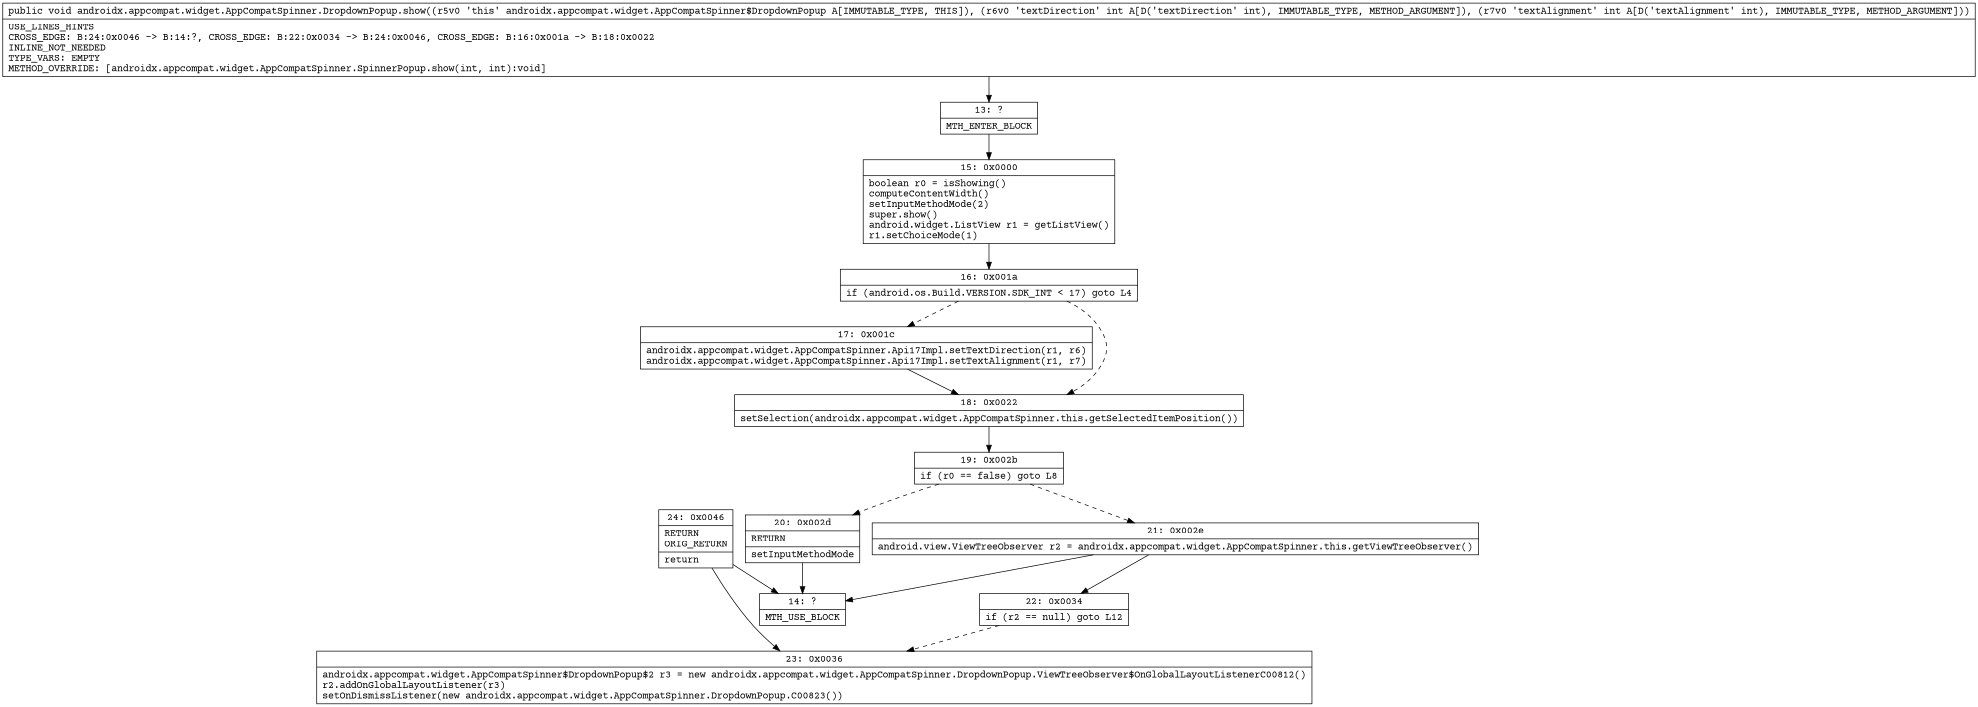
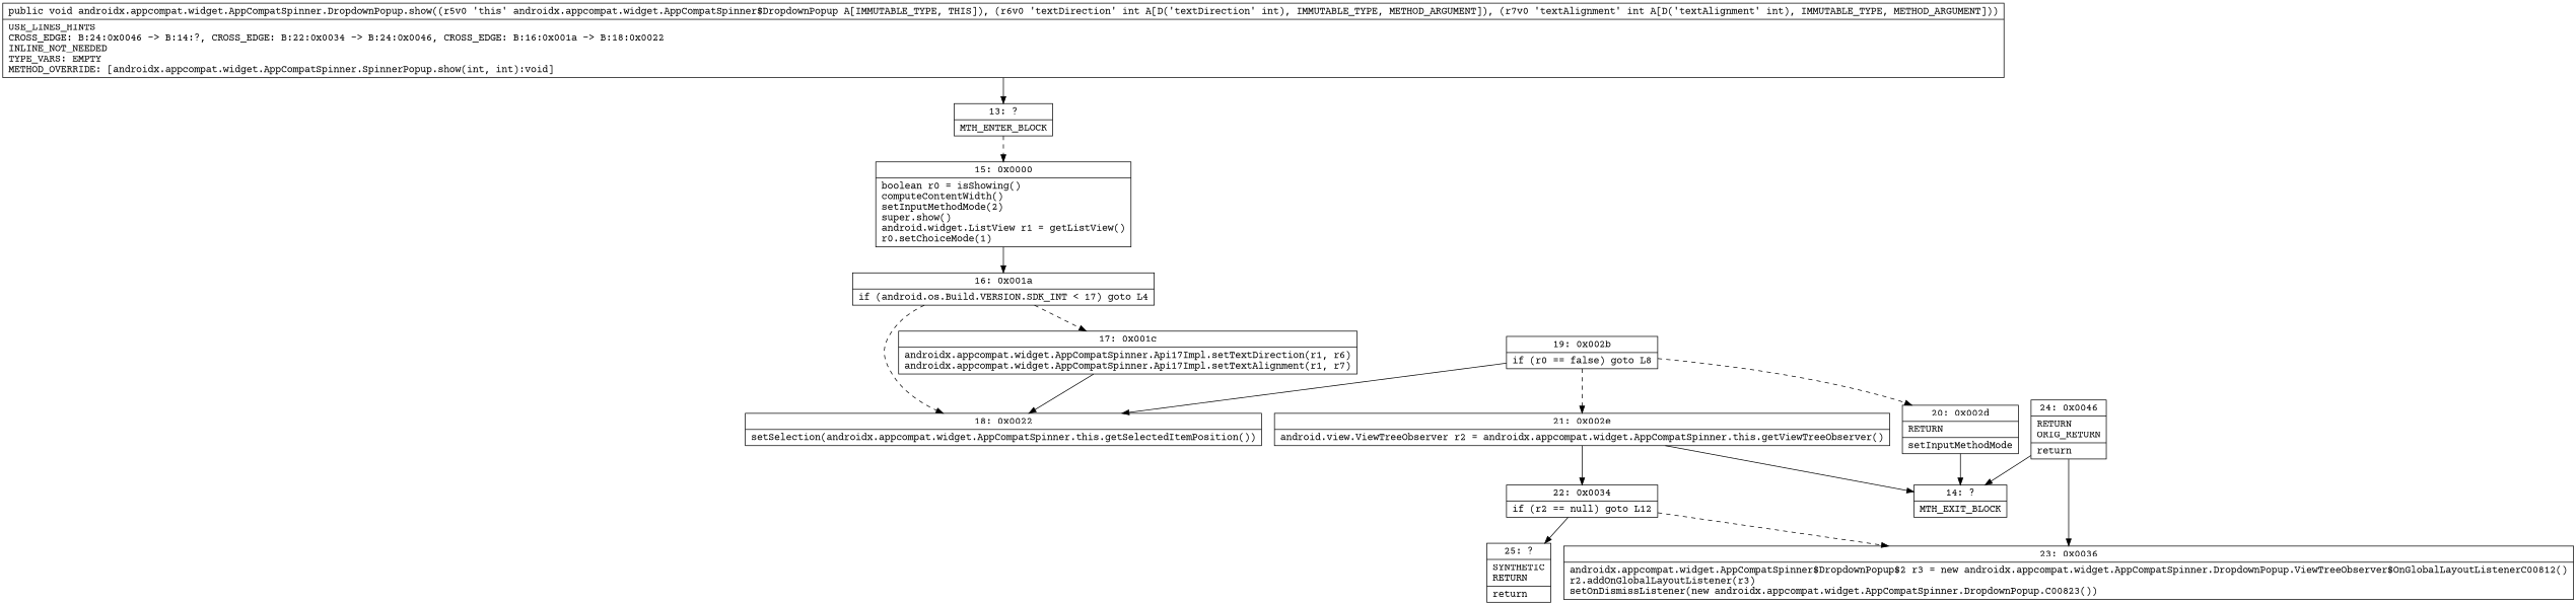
  digraph {
    fontname="Courier Prime"
    node [fontname="Courier Prime" shape=record]
    edge [fontname="Courier Prime"]
    n1 [label="{13\:\ ?|MTH_ENTER_BLOCK\l}"]
-   n2 [label="{15\:\ 0x0000|boolean r0 = isShowing()\lcomputeContentWidth()\lsetInputMethodMode(2)\lsuper.show()\landroid.widget.ListView r1 = getListView()\lr1.setChoiceMode(1)\l}"]
+   n2 [label="{15\:\ 0x0000|boolean r0 = isShowing()\lcomputeContentWidth()\lsetInputMethodMode(2)\lsuper.show()\landroid.widget.ListView r1 = getListView()\lr0.setChoiceMode(1)\l}"]
    n3 [label="{16\:\ 0x001a|if (android.os.Build.VERSION.SDK_INT \< 17) goto L4\l}"]
    n4 [label="{17\:\ 0x001c|androidx.appcompat.widget.AppCompatSpinner.Api17Impl.setTextDirection(r1, r6)\landroidx.appcompat.widget.AppCompatSpinner.Api17Impl.setTextAlignment(r1, r7)\l}"]
    n5 [label="{18\:\ 0x0022|setSelection(androidx.appcompat.widget.AppCompatSpinner.this.getSelectedItemPosition())\l}"]
    n6 [label="{19\:\ 0x002b|if (r0 == false) goto L8\l}"]
    n7 [label="{20\:\ 0x002d|RETURN\l|setInputMethodMode\l}"]
    n8 [label="{21\:\ 0x002e|android.view.ViewTreeObserver r2 = androidx.appcompat.widget.AppCompatSpinner.this.getViewTreeObserver()\l}"]
-   n9 [label="{14\:\ ?|MTH_USE_BLOCK\l}"]
+   n9 [label="{14\:\ ?|MTH_EXIT_BLOCK\l}"]
    n10 [label="{22\:\ 0x0034|if (r2 == null) goto L12\l}"]
    n11 [label="{23\:\ 0x0036|androidx.appcompat.widget.AppCompatSpinner$DropdownPopup$2 r3 = new androidx.appcompat.widget.AppCompatSpinner.DropdownPopup.ViewTreeObserver$OnGlobalLayoutListenerC00812()\lr2.addOnGlobalLayoutListener(r3)\lsetOnDismissListener(new androidx.appcompat.widget.AppCompatSpinner.DropdownPopup.C00823())\l}"]
+   n12 [label="{25\:\ ?|SYNTHETIC\lRETURN\l|return\l}"]
    n13 [label="{24\:\ 0x0046|RETURN\lORIG_RETURN\l|return\l}"]
    n14 [label="{public void androidx.appcompat.widget.AppCompatSpinner.DropdownPopup.show((r5v0 'this' androidx.appcompat.widget.AppCompatSpinner$DropdownPopup A[IMMUTABLE_TYPE, THIS]), (r6v0 'textDirection' int A[D('textDirection' int), IMMUTABLE_TYPE, METHOD_ARGUMENT]), (r7v0 'textAlignment' int A[D('textAlignment' int), IMMUTABLE_TYPE, METHOD_ARGUMENT]))  | USE_LINES_HINTS\lCROSS_EDGE: B:24:0x0046 \-\> B:14:?, CROSS_EDGE: B:22:0x0034 \-\> B:24:0x0046, CROSS_EDGE: B:16:0x001a \-\> B:18:0x0022\lINLINE_NOT_NEEDED\lTYPE_VARS: EMPTY\lMETHOD_OVERRIDE: [androidx.appcompat.widget.AppCompatSpinner.SpinnerPopup.show(int, int):void]\l}"]
-   n1 -> n2
+   n1 -> n2 [style=dashed]
    n2 -> n3
    n3 -> n4 [style=dashed]
    n3 -> n5 [style=dashed]
    n4 -> n5
-   n5 -> n6
+   n6 -> n5
    n6 -> n7 [style=dashed]
    n6 -> n8 [style=dashed]
    n7 -> n9
    n8 -> n9
    n8 -> n10
    n10 -> n11 [style=dashed]
+   n10 -> n12
    n13 -> n9
    n13 -> n11
    n14 -> n1
  }
